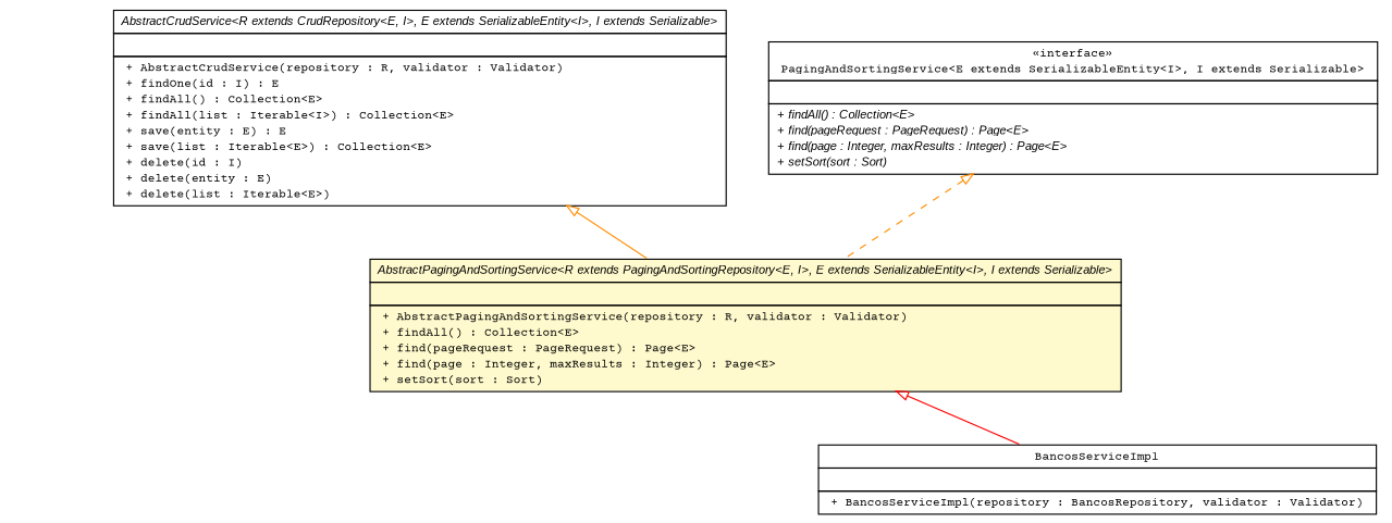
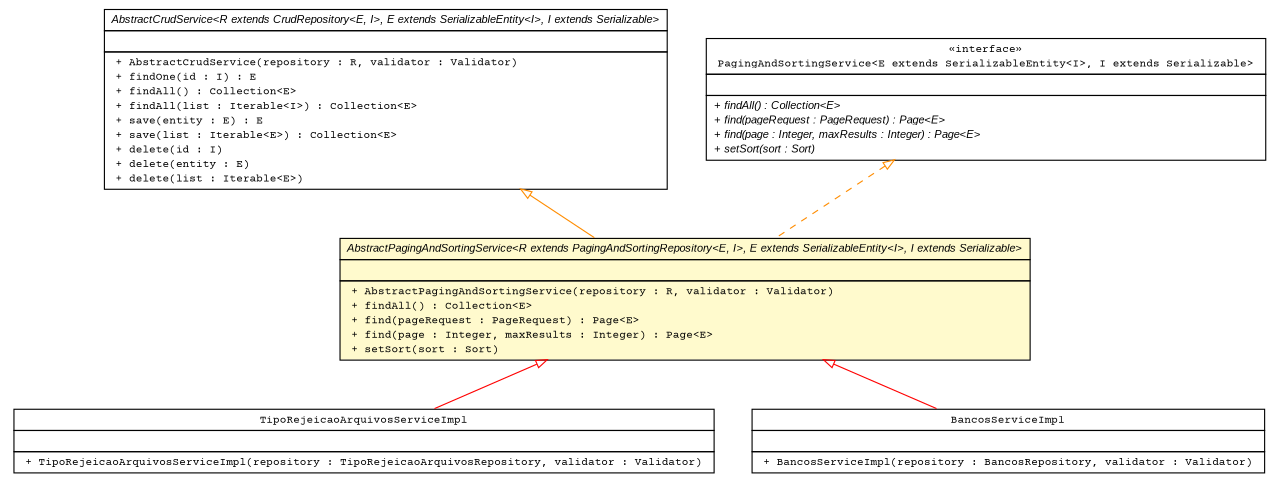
  digraph {
    nodesep=0.25
    ranksep=0.5
    fontname="Courier Prime"
    node [fontcolor=black fontname="Courier Prime" fontsize=10.0 shape=plaintext]
    edge [arrowtail=empty dir=back fontname="Courier Prime" fontsize=10 headport=p labelfontname=arial labelfontsize=10 tailport=p color=red]
    n1 [label=<<table title="br.gov.to.sefaz.common.service.AbstractPagingAndSortingService" border="0" cellborder="1" cellspacing="0" cellpadding="2" port="p" bgcolor="lemonChiffon" href="./AbstractPagingAndSortingService.html"> 		<tr><td><table border="0" cellspacing="0" cellpadding="1"> <tr><td align="center" balign="center"><font face="arial italic"> AbstractPagingAndSortingService&lt;R extends PagingAndSortingRepository&lt;E, I&gt;, E extends SerializableEntity&lt;I&gt;, I extends Serializable&gt; </font></td></tr> 		</table></td></tr> 		<tr><td><table border="0" cellspacing="0" cellpadding="1"> <tr><td align="left" balign="left">  </td></tr> 		</table></td></tr> 		<tr><td><table border="0" cellspacing="0" cellpadding="1"> <tr><td align="left" balign="left"> + AbstractPagingAndSortingService(repository : R, validator : Validator) </td></tr> <tr><td align="left" balign="left"> + findAll() : Collection&lt;E&gt; </td></tr> <tr><td align="left" balign="left"> + find(pageRequest : PageRequest) : Page&lt;E&gt; </td></tr> <tr><td align="left" balign="left"> + find(page : Integer, maxResults : Integer) : Page&lt;E&gt; </td></tr> <tr><td align="left" balign="left"> + setSort(sort : Sort) </td></tr> 		</table></td></tr> 		</table>>]
+   n2 [label=<<table title="br.gov.to.sefaz.arr.service.TipoRejeicaoArquivosServiceImpl" border="0" cellborder="1" cellspacing="0" cellpadding="2" port="p" href="../../arr/service/TipoRejeicaoArquivosServiceImpl.html"> 		<tr><td><table border="0" cellspacing="0" cellpadding="1"> <tr><td align="center" balign="center"> TipoRejeicaoArquivosServiceImpl </td></tr> 		</table></td></tr> 		<tr><td><table border="0" cellspacing="0" cellpadding="1"> <tr><td align="left" balign="left">  </td></tr> 		</table></td></tr> 		<tr><td><table border="0" cellspacing="0" cellpadding="1"> <tr><td align="left" balign="left"> + TipoRejeicaoArquivosServiceImpl(repository : TipoRejeicaoArquivosRepository, validator : Validator) </td></tr> 		</table></td></tr> 		</table>>]
    n3 [label=<<table title="br.gov.to.sefaz.arr.service.BancosServiceImpl" border="0" cellborder="1" cellspacing="0" cellpadding="2" port="p" href="../../arr/service/BancosServiceImpl.html"> 		<tr><td><table border="0" cellspacing="0" cellpadding="1"> <tr><td align="center" balign="center"> BancosServiceImpl </td></tr> 		</table></td></tr> 		<tr><td><table border="0" cellspacing="0" cellpadding="1"> <tr><td align="left" balign="left">  </td></tr> 		</table></td></tr> 		<tr><td><table border="0" cellspacing="0" cellpadding="1"> <tr><td align="left" balign="left"> + BancosServiceImpl(repository : BancosRepository, validator : Validator) </td></tr> 		</table></td></tr> 		</table>>]
    n4 [label=<<table title="br.gov.to.sefaz.common.service.AbstractCrudService" border="0" cellborder="1" cellspacing="0" cellpadding="2" port="p" href="./AbstractCrudService.html"> 		<tr><td><table border="0" cellspacing="0" cellpadding="1"> <tr><td align="center" balign="center"><font face="arial italic"> AbstractCrudService&lt;R extends CrudRepository&lt;E, I&gt;, E extends SerializableEntity&lt;I&gt;, I extends Serializable&gt; </font></td></tr> 		</table></td></tr> 		<tr><td><table border="0" cellspacing="0" cellpadding="1"> <tr><td align="left" balign="left">  </td></tr> 		</table></td></tr> 		<tr><td><table border="0" cellspacing="0" cellpadding="1"> <tr><td align="left" balign="left"> + AbstractCrudService(repository : R, validator : Validator) </td></tr> <tr><td align="left" balign="left"> + findOne(id : I) : E </td></tr> <tr><td align="left" balign="left"> + findAll() : Collection&lt;E&gt; </td></tr> <tr><td align="left" balign="left"> + findAll(list : Iterable&lt;I&gt;) : Collection&lt;E&gt; </td></tr> <tr><td align="left" balign="left"> + save(entity : E) : E </td></tr> <tr><td align="left" balign="left"> + save(list : Iterable&lt;E&gt;) : Collection&lt;E&gt; </td></tr> <tr><td align="left" balign="left"> + delete(id : I) </td></tr> <tr><td align="left" balign="left"> + delete(entity : E) </td></tr> <tr><td align="left" balign="left"> + delete(list : Iterable&lt;E&gt;) </td></tr> 		</table></td></tr> 		</table>>]
    n5 [label=<<table title="br.gov.to.sefaz.common.service.iface.PagingAndSortingService" border="0" cellborder="1" cellspacing="0" cellpadding="2" port="p" href="./iface/PagingAndSortingService.html"> 		<tr><td><table border="0" cellspacing="0" cellpadding="1"> <tr><td align="center" balign="center"> &#171;interface&#187; </td></tr> <tr><td align="center" balign="center"> PagingAndSortingService&lt;E extends SerializableEntity&lt;I&gt;, I extends Serializable&gt; </td></tr> 		</table></td></tr> 		<tr><td><table border="0" cellspacing="0" cellpadding="1"> <tr><td align="left" balign="left">  </td></tr> 		</table></td></tr> 		<tr><td><table border="0" cellspacing="0" cellpadding="1"> <tr><td align="left" balign="left"><font face="arial italic" point-size="10.0"> + findAll() : Collection&lt;E&gt; </font></td></tr> <tr><td align="left" balign="left"><font face="arial italic" point-size="10.0"> + find(pageRequest : PageRequest) : Page&lt;E&gt; </font></td></tr> <tr><td align="left" balign="left"><font face="arial italic" point-size="10.0"> + find(page : Integer, maxResults : Integer) : Page&lt;E&gt; </font></td></tr> <tr><td align="left" balign="left"><font face="arial italic" point-size="10.0"> + setSort(sort : Sort) </font></td></tr> 		</table></td></tr> 		</table>>]
+   n1 -> n2
    n1 -> n3
    n4 -> n1 [color=darkorange]
    n5 -> n1 [style=dashed color=darkorange]
  }
